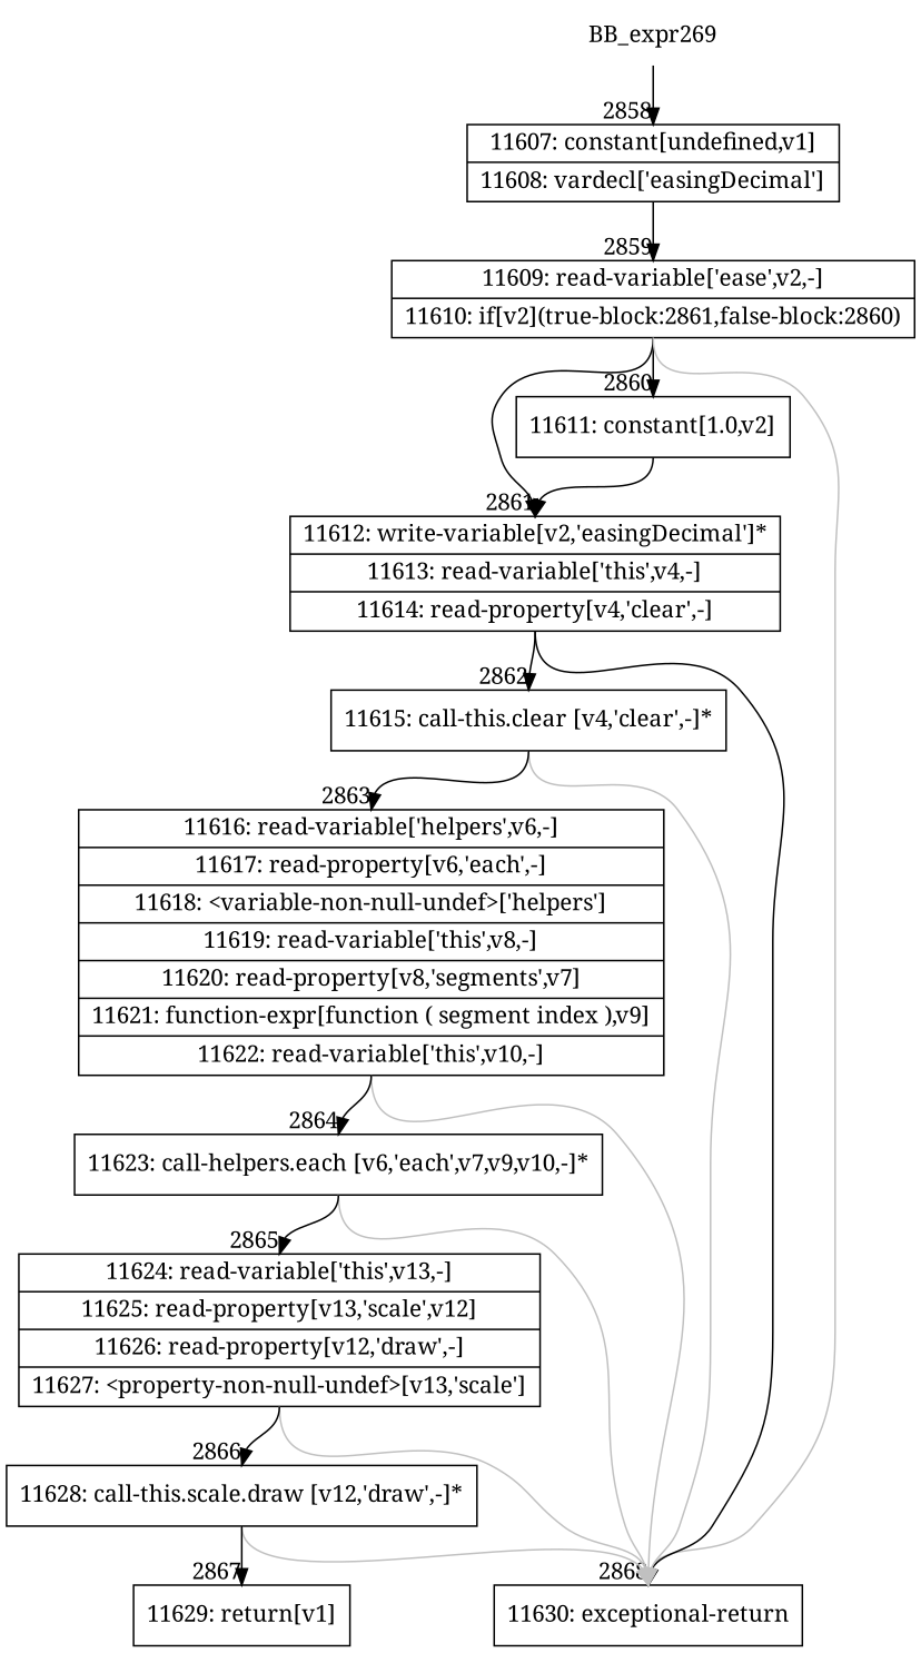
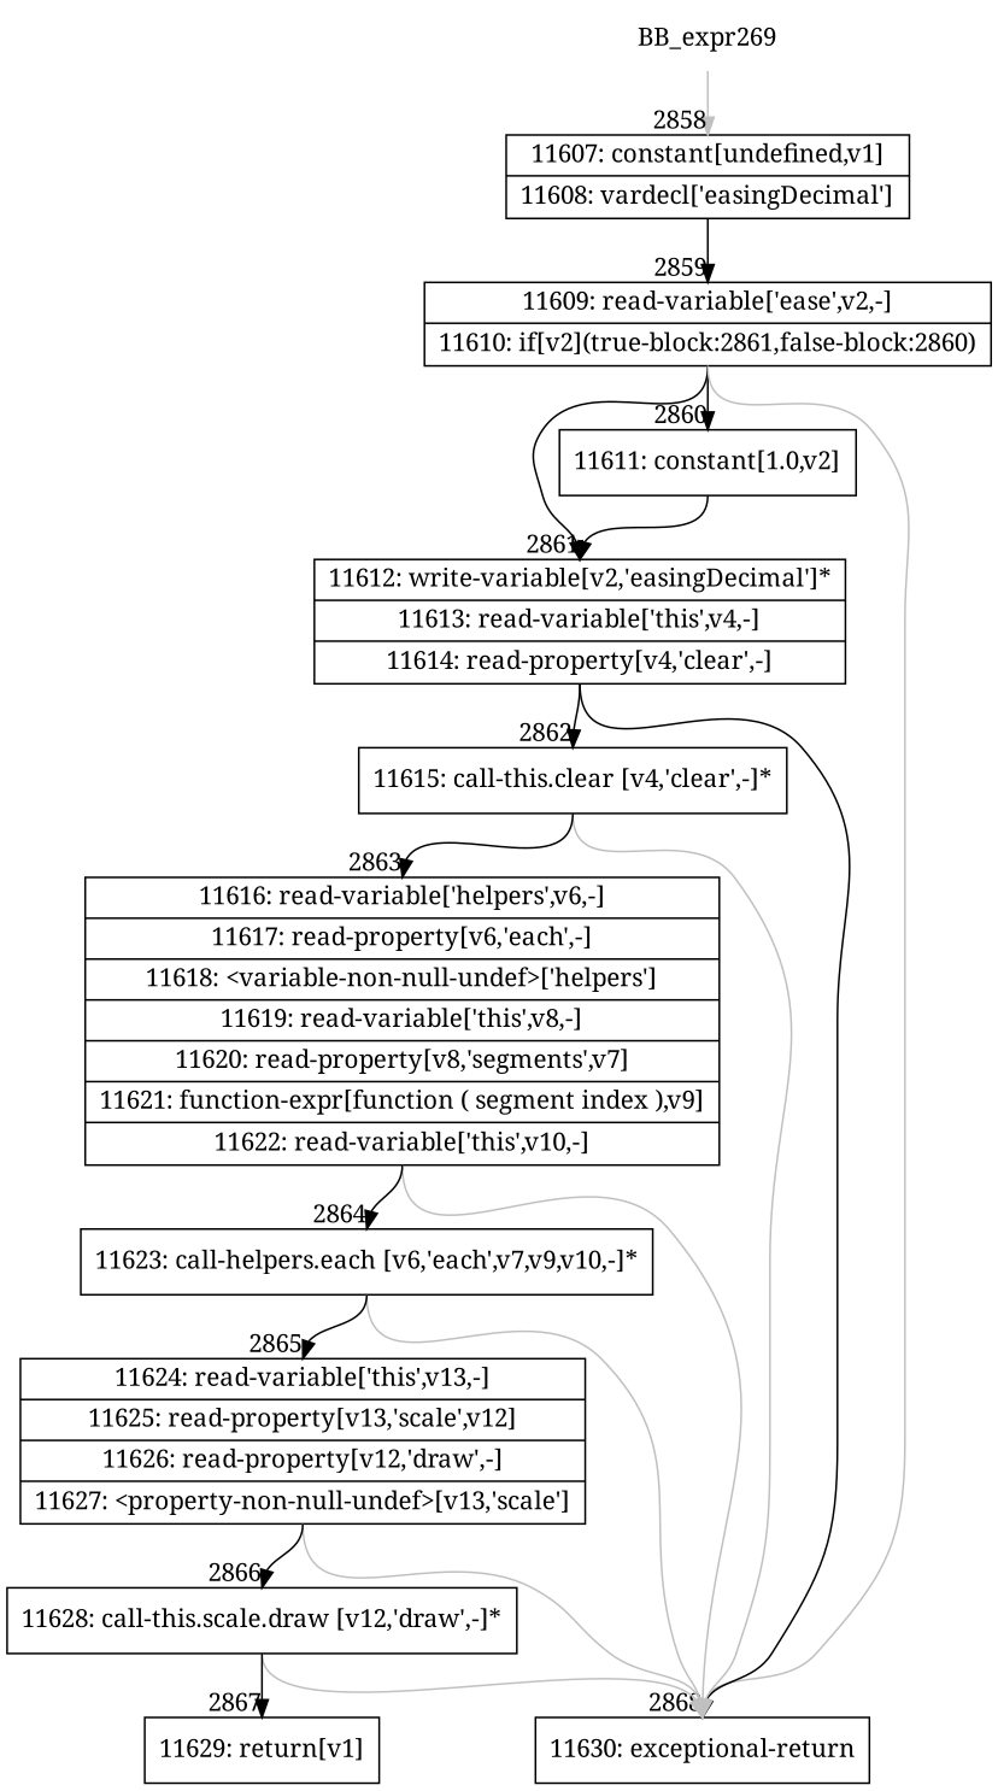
  digraph {
    fontname="Noto Serif"
    rankdir=TD
    node [fontname="Noto Serif" shape=record]
    edge [fontname="Noto Serif" headport=n tailport=s]
    n1 [label=BB_expr269 shape=none]
    n2 [label="{11607: constant[undefined,v1]|11608: vardecl['easingDecimal']}"]
    n3 [label="{11609: read-variable['ease',v2,-]|11610: if[v2](true-block:2861,false-block:2860)}"]
    n4 [label="{11612: write-variable[v2,'easingDecimal']*|11613: read-variable['this',v4,-]|11614: read-property[v4,'clear',-]}"]
    n5 [label="{11611: constant[1.0,v2]}"]
    n6 [label="{11630: exceptional-return}"]
    n7 [label="{11615: call-this.clear [v4,'clear',-]*}"]
    n8 [label="{11616: read-variable['helpers',v6,-]|11617: read-property[v6,'each',-]|11618: \<variable-non-null-undef\>['helpers']|11619: read-variable['this',v8,-]|11620: read-property[v8,'segments',v7]|11621: function-expr[function ( segment index ),v9]|11622: read-variable['this',v10,-]}"]
    n9 [label="{11623: call-helpers.each [v6,'each',v7,v9,v10,-]*}"]
    n10 [label="{11624: read-variable['this',v13,-]|11625: read-property[v13,'scale',v12]|11626: read-property[v12,'draw',-]|11627: \<property-non-null-undef\>[v13,'scale']}"]
    n11 [label="{11628: call-this.scale.draw [v12,'draw',-]*}"]
    n12 [label="{11629: return[v1]}"]
-   n1 -> n2 [headlabel="    2858"]
+   n1 -> n2 [headlabel="    2858" color=gray]
    n2 -> n3 [headlabel="      2859"]
    n3 -> n4 [headlabel="      2861"]
    n3 -> n5 [headlabel="      2860"]
    n3 -> n6 [color=gray headlabel="      2868"]
    n4 -> n6 [color=black]
    n4 -> n7 [headlabel="      2862"]
    n5 -> n4
    n7 -> n6 [color=gray]
    n7 -> n8 [headlabel="      2863"]
    n8 -> n6 [color=gray]
    n8 -> n9 [headlabel="      2864"]
    n9 -> n6 [color=gray]
    n9 -> n10 [headlabel="      2865"]
    n10 -> n6 [color=gray]
    n10 -> n11 [headlabel="      2866"]
    n11 -> n6 [color=gray]
    n11 -> n12 [headlabel="      2867"]
  }
